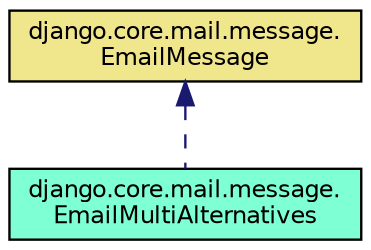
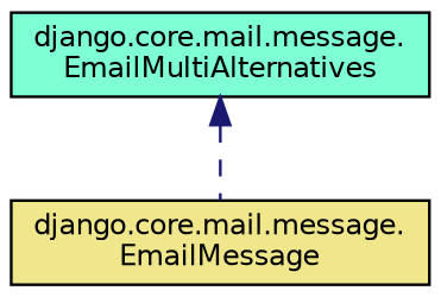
  digraph {
    node [color=black fontname=Helvetica fontsize=10 shape=record style=filled]
    n1 [fillcolor=aquamarine fontcolor=black height=0.2 label="django.core.mail.message.\lEmailMultiAlternatives" width=0.4]
    n2 [fillcolor=khaki height=0.2 label="django.core.mail.message.\lEmailMessage" width=0.4]
-   n2 -> n1 [color=midnightblue dir=back fontname=Helvetica fontsize=10 labelfontname=Helvetica labelfontsize=10 style=dashed]
+   n1 -> n2 [color=midnightblue dir=back fontname=Helvetica fontsize=10 labelfontname=Helvetica labelfontsize=10 style=dashed]
  }
